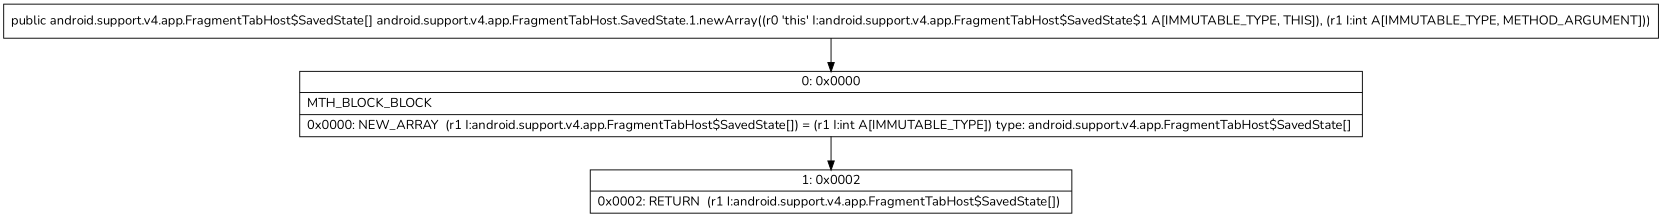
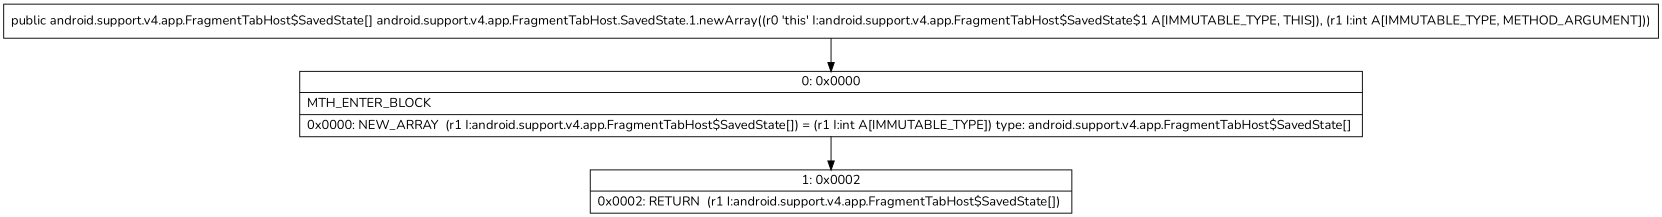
  digraph {
    fontname=Nunito
    node [shape=record fontname=Nunito]
    edge [fontname=Nunito]
-   n1 [label="{0\:\ 0x0000|MTH_BLOCK_BLOCK\l|0x0000: NEW_ARRAY  (r1 I:android.support.v4.app.FragmentTabHost$SavedState[]) = (r1 I:int A[IMMUTABLE_TYPE]) type: android.support.v4.app.FragmentTabHost$SavedState[] \l}"]
+   n1 [label="{0\:\ 0x0000|MTH_ENTER_BLOCK\l|0x0000: NEW_ARRAY  (r1 I:android.support.v4.app.FragmentTabHost$SavedState[]) = (r1 I:int A[IMMUTABLE_TYPE]) type: android.support.v4.app.FragmentTabHost$SavedState[] \l}"]
    n2 [label="{1\:\ 0x0002|0x0002: RETURN  (r1 I:android.support.v4.app.FragmentTabHost$SavedState[]) \l}"]
    n3 [label="{public android.support.v4.app.FragmentTabHost$SavedState[] android.support.v4.app.FragmentTabHost.SavedState.1.newArray((r0 'this' I:android.support.v4.app.FragmentTabHost$SavedState$1 A[IMMUTABLE_TYPE, THIS]), (r1 I:int A[IMMUTABLE_TYPE, METHOD_ARGUMENT])) }"]
    n1 -> n2
    n3 -> n1
  }
